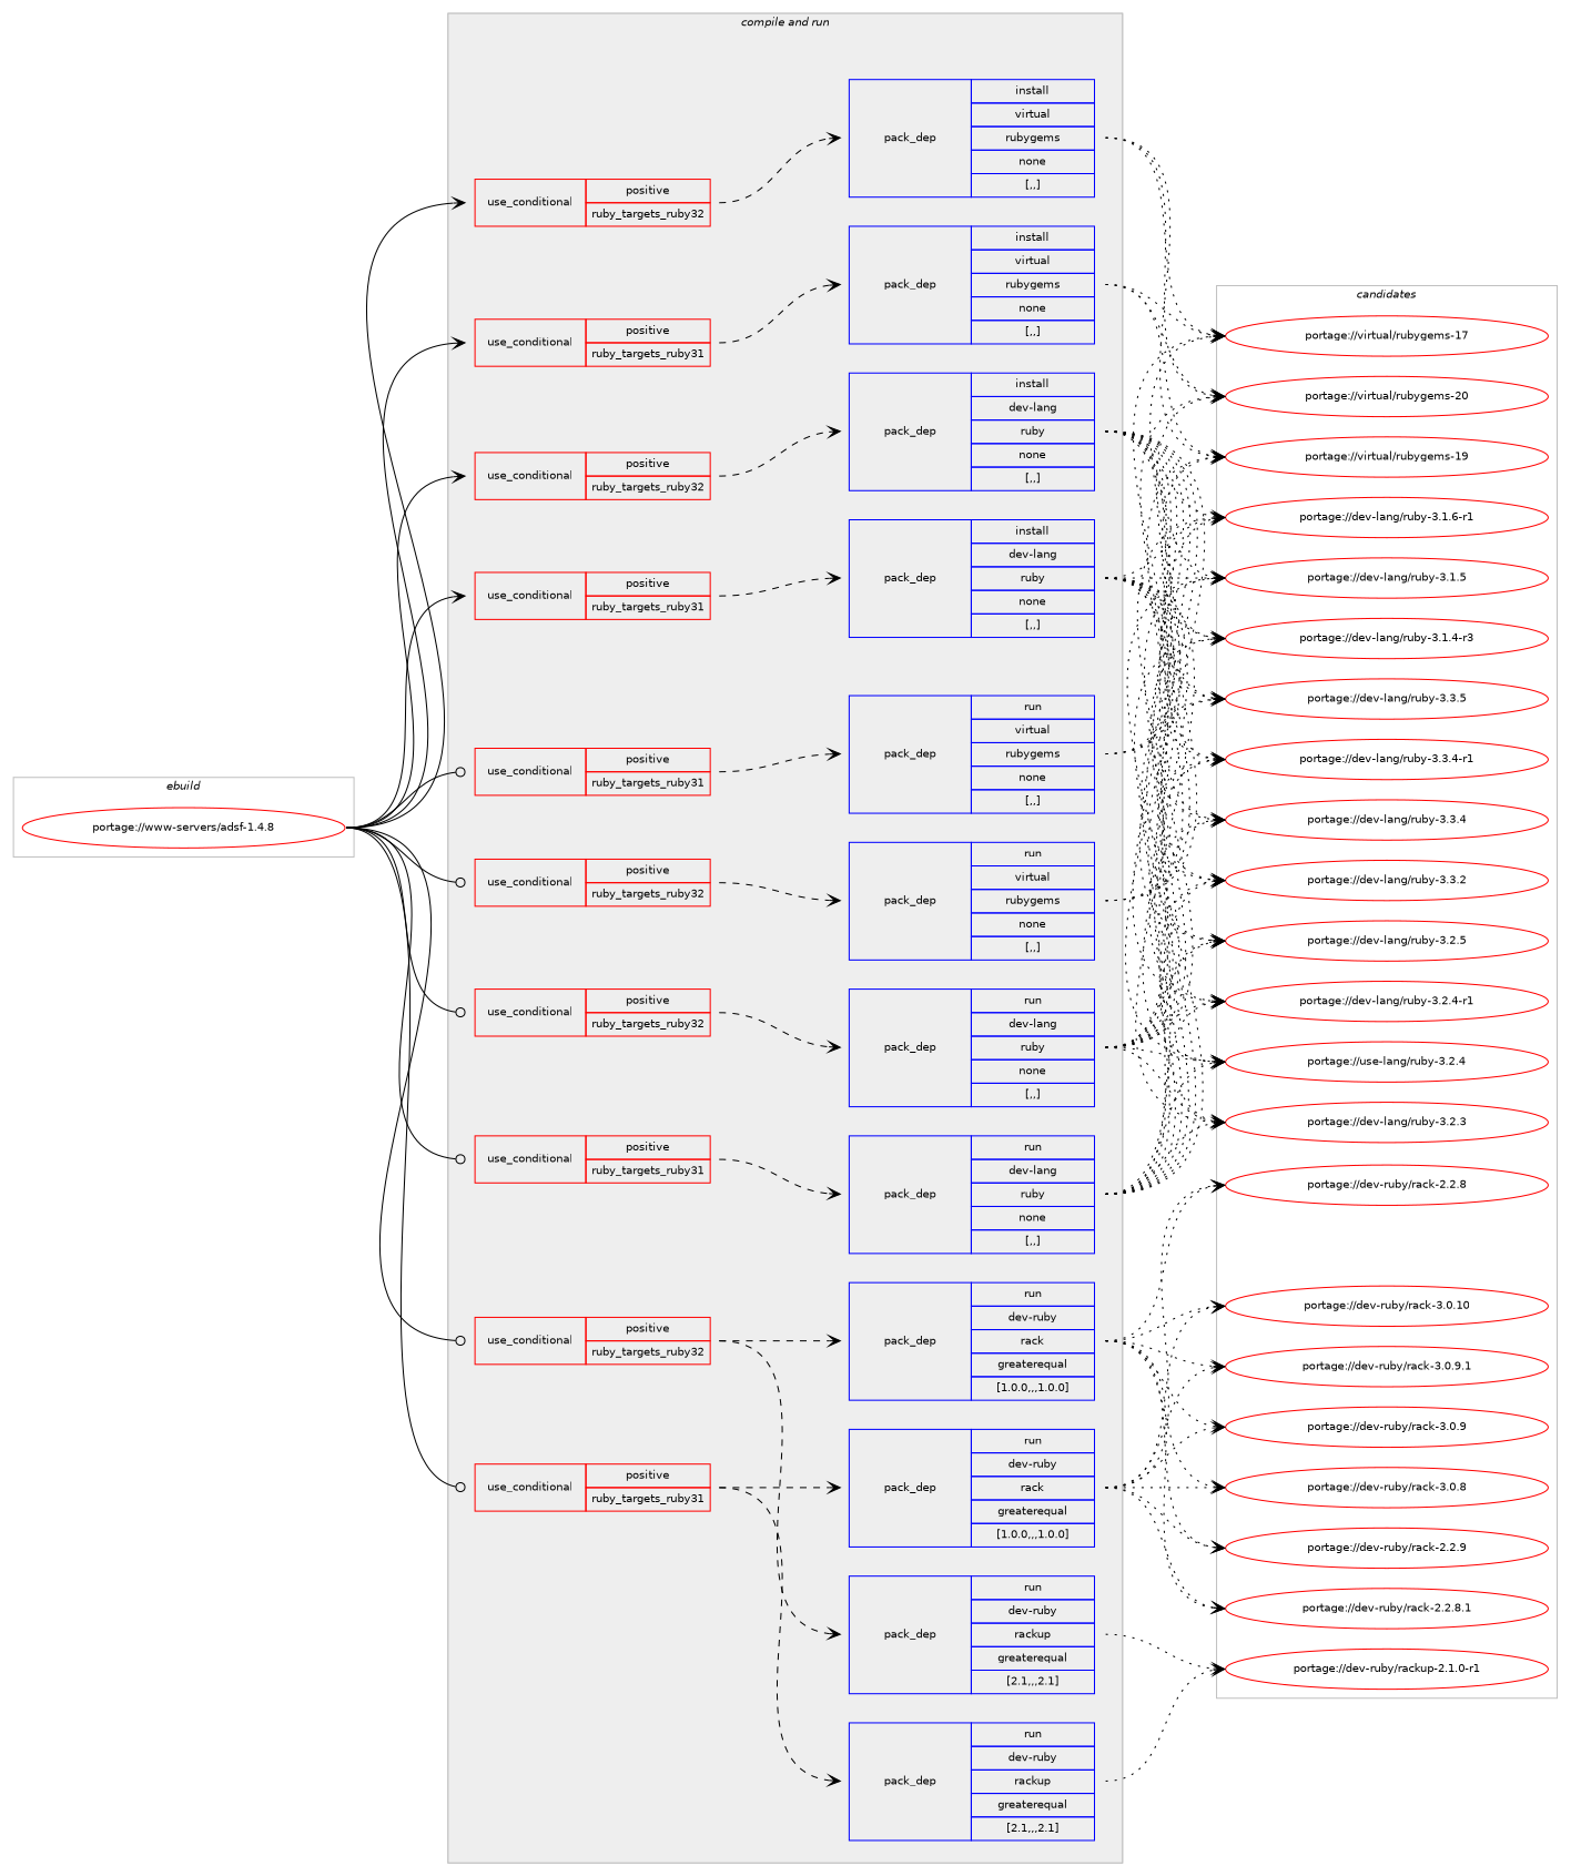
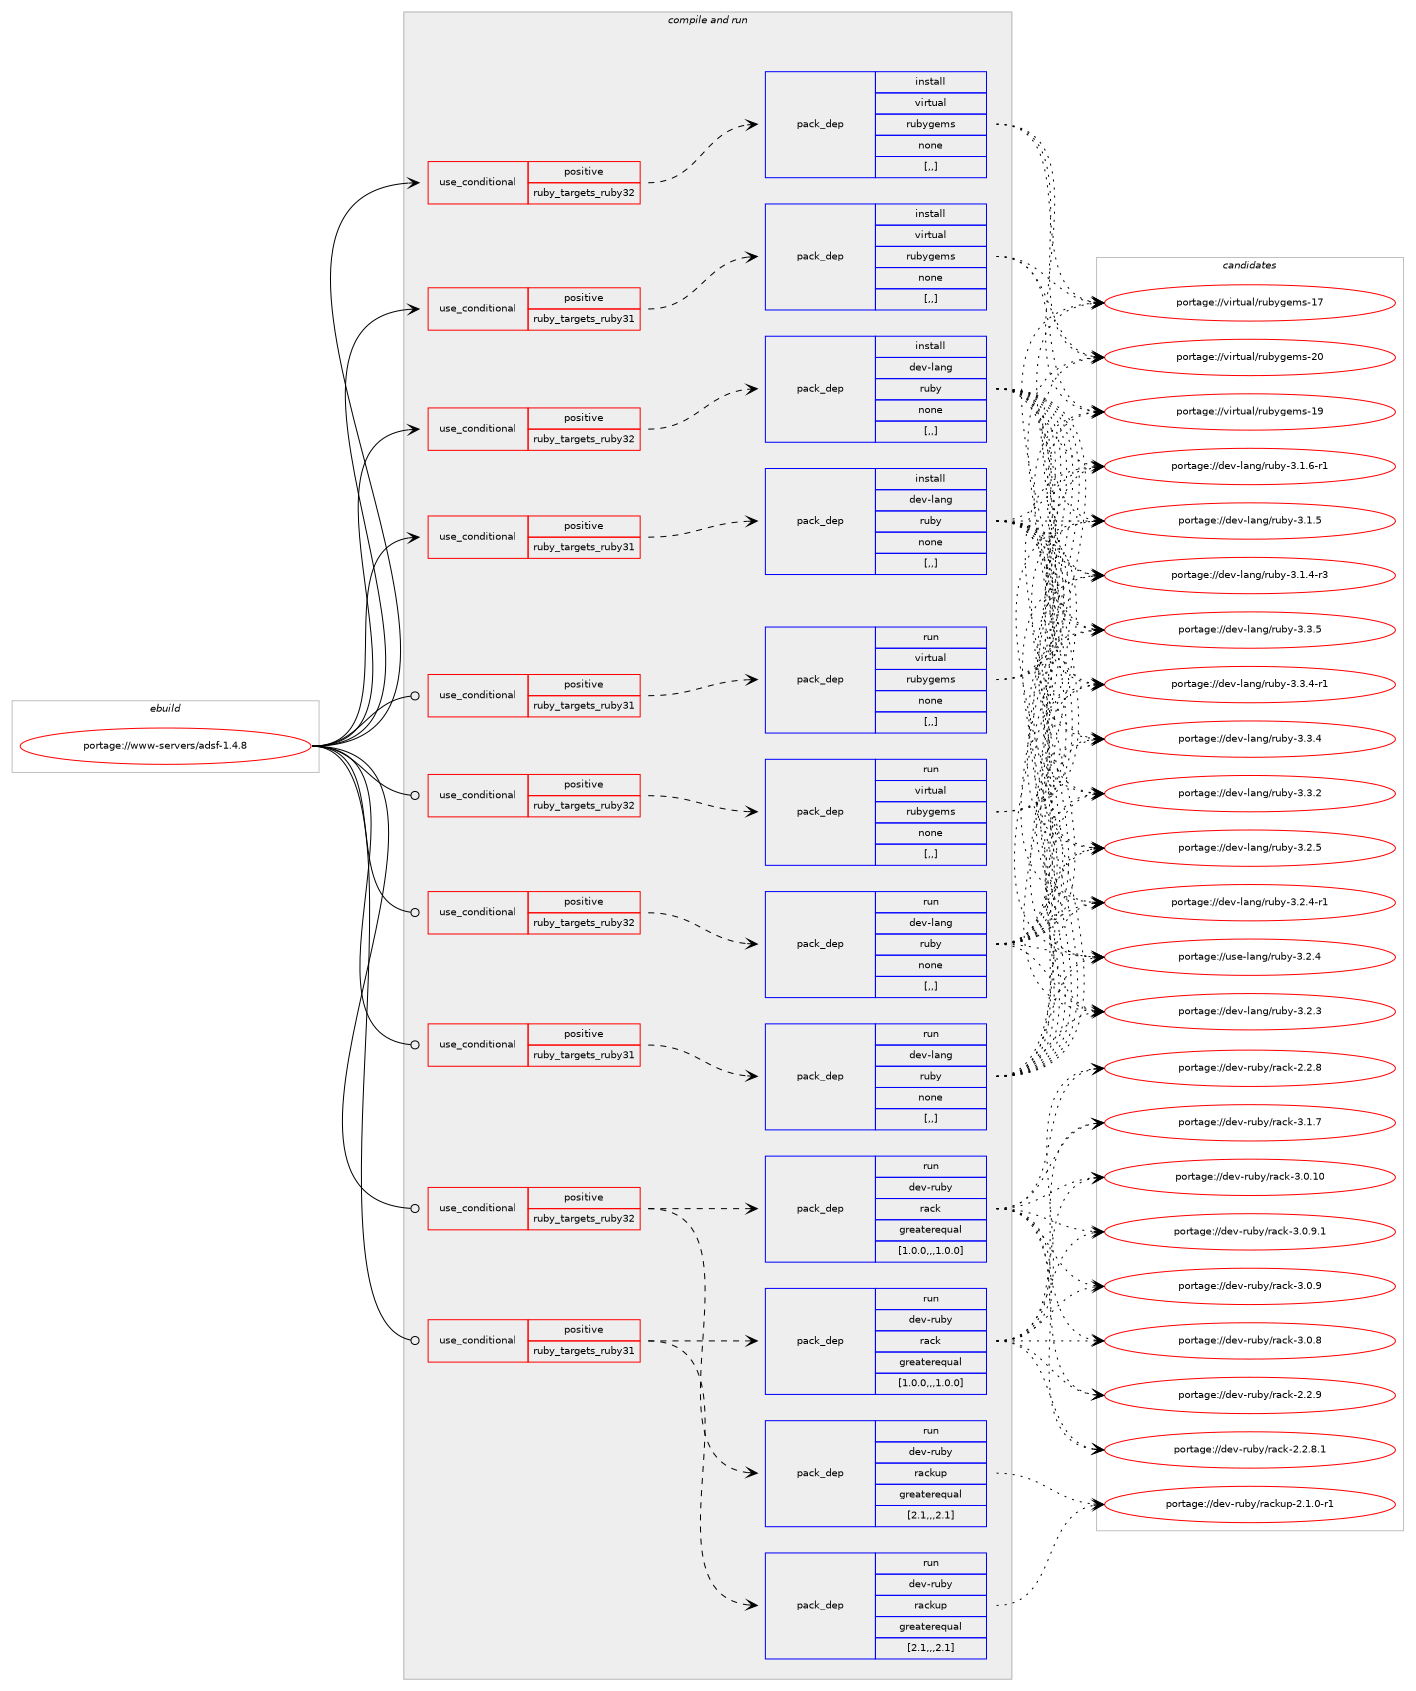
  digraph {
    compound=true
    concentrate=true
    fontname=Helvetica
    fontsize=10
    newrank=true
    rankdir=LR
    ranksep=1.5
    node [color=red fontname=Helvetica fontsize=10]
    edge [arrowhead=vee headport=w style=dotted tailport=e weight=100]
    n1 [label="portage://www-servers/adsf-1.4.8" width=4]
    n2 [color=blue label=<<TABLE BORDER="0" CELLBORDER="1" CELLSPACING="0" CELLPADDING="4" WIDTH="220"><TR><TD ROWSPAN="6" CELLPADDING="30">pack_dep</TD></TR><TR><TD WIDTH="110">install</TD></TR><TR><TD>dev-lang</TD></TR><TR><TD>ruby</TD></TR><TR><TD>none</TD></TR><TR><TD>[,,]</TD></TR></TABLE>> shape=none]
    n3 [label=<<TABLE BORDER="0" CELLBORDER="1" CELLSPACING="0" CELLPADDING="4"><TR><TD ROWSPAN="3" CELLPADDING="10">use_conditional</TD></TR><TR><TD>positive</TD></TR><TR><TD>ruby_targets_ruby31</TD></TR></TABLE>> shape=none]
    n4 [color=blue label=<<TABLE BORDER="0" CELLBORDER="1" CELLSPACING="0" CELLPADDING="4" WIDTH="220"><TR><TD ROWSPAN="6" CELLPADDING="30">pack_dep</TD></TR><TR><TD WIDTH="110">install</TD></TR><TR><TD>virtual</TD></TR><TR><TD>rubygems</TD></TR><TR><TD>none</TD></TR><TR><TD>[,,]</TD></TR></TABLE>> shape=none]
    n5 [label=<<TABLE BORDER="0" CELLBORDER="1" CELLSPACING="0" CELLPADDING="4"><TR><TD ROWSPAN="3" CELLPADDING="10">use_conditional</TD></TR><TR><TD>positive</TD></TR><TR><TD>ruby_targets_ruby31</TD></TR></TABLE>> shape=none]
    n6 [color=blue label=<<TABLE BORDER="0" CELLBORDER="1" CELLSPACING="0" CELLPADDING="4" WIDTH="220"><TR><TD ROWSPAN="6" CELLPADDING="30">pack_dep</TD></TR><TR><TD WIDTH="110">install</TD></TR><TR><TD>dev-lang</TD></TR><TR><TD>ruby</TD></TR><TR><TD>none</TD></TR><TR><TD>[,,]</TD></TR></TABLE>> shape=none]
    n7 [label=<<TABLE BORDER="0" CELLBORDER="1" CELLSPACING="0" CELLPADDING="4"><TR><TD ROWSPAN="3" CELLPADDING="10">use_conditional</TD></TR><TR><TD>positive</TD></TR><TR><TD>ruby_targets_ruby32</TD></TR></TABLE>> shape=none]
    n8 [color=blue label=<<TABLE BORDER="0" CELLBORDER="1" CELLSPACING="0" CELLPADDING="4" WIDTH="220"><TR><TD ROWSPAN="6" CELLPADDING="30">pack_dep</TD></TR><TR><TD WIDTH="110">install</TD></TR><TR><TD>virtual</TD></TR><TR><TD>rubygems</TD></TR><TR><TD>none</TD></TR><TR><TD>[,,]</TD></TR></TABLE>> shape=none]
    n9 [label=<<TABLE BORDER="0" CELLBORDER="1" CELLSPACING="0" CELLPADDING="4"><TR><TD ROWSPAN="3" CELLPADDING="10">use_conditional</TD></TR><TR><TD>positive</TD></TR><TR><TD>ruby_targets_ruby32</TD></TR></TABLE>> shape=none]
    n10 [color=blue label=<<TABLE BORDER="0" CELLBORDER="1" CELLSPACING="0" CELLPADDING="4" WIDTH="220"><TR><TD ROWSPAN="6" CELLPADDING="30">pack_dep</TD></TR><TR><TD WIDTH="110">run</TD></TR><TR><TD>dev-lang</TD></TR><TR><TD>ruby</TD></TR><TR><TD>none</TD></TR><TR><TD>[,,]</TD></TR></TABLE>> shape=none]
    n11 [label=<<TABLE BORDER="0" CELLBORDER="1" CELLSPACING="0" CELLPADDING="4"><TR><TD ROWSPAN="3" CELLPADDING="10">use_conditional</TD></TR><TR><TD>positive</TD></TR><TR><TD>ruby_targets_ruby31</TD></TR></TABLE>> shape=none]
    n12 [color=blue label=<<TABLE BORDER="0" CELLBORDER="1" CELLSPACING="0" CELLPADDING="4" WIDTH="220"><TR><TD ROWSPAN="6" CELLPADDING="30">pack_dep</TD></TR><TR><TD WIDTH="110">run</TD></TR><TR><TD>dev-ruby</TD></TR><TR><TD>rack</TD></TR><TR><TD>greaterequal</TD></TR><TR><TD>[1.0.0,,,1.0.0]</TD></TR></TABLE>> shape=none]
    n13 [color=blue label=<<TABLE BORDER="0" CELLBORDER="1" CELLSPACING="0" CELLPADDING="4" WIDTH="220"><TR><TD ROWSPAN="6" CELLPADDING="30">pack_dep</TD></TR><TR><TD WIDTH="110">run</TD></TR><TR><TD>dev-ruby</TD></TR><TR><TD>rackup</TD></TR><TR><TD>greaterequal</TD></TR><TR><TD>[2.1,,,2.1]</TD></TR></TABLE>> shape=none]
    n14 [label=<<TABLE BORDER="0" CELLBORDER="1" CELLSPACING="0" CELLPADDING="4"><TR><TD ROWSPAN="3" CELLPADDING="10">use_conditional</TD></TR><TR><TD>positive</TD></TR><TR><TD>ruby_targets_ruby31</TD></TR></TABLE>> shape=none]
    n15 [color=blue label=<<TABLE BORDER="0" CELLBORDER="1" CELLSPACING="0" CELLPADDING="4" WIDTH="220"><TR><TD ROWSPAN="6" CELLPADDING="30">pack_dep</TD></TR><TR><TD WIDTH="110">run</TD></TR><TR><TD>virtual</TD></TR><TR><TD>rubygems</TD></TR><TR><TD>none</TD></TR><TR><TD>[,,]</TD></TR></TABLE>> shape=none]
    n16 [label=<<TABLE BORDER="0" CELLBORDER="1" CELLSPACING="0" CELLPADDING="4"><TR><TD ROWSPAN="3" CELLPADDING="10">use_conditional</TD></TR><TR><TD>positive</TD></TR><TR><TD>ruby_targets_ruby31</TD></TR></TABLE>> shape=none]
    n17 [color=blue label=<<TABLE BORDER="0" CELLBORDER="1" CELLSPACING="0" CELLPADDING="4" WIDTH="220"><TR><TD ROWSPAN="6" CELLPADDING="30">pack_dep</TD></TR><TR><TD WIDTH="110">run</TD></TR><TR><TD>dev-lang</TD></TR><TR><TD>ruby</TD></TR><TR><TD>none</TD></TR><TR><TD>[,,]</TD></TR></TABLE>> shape=none]
    n18 [label=<<TABLE BORDER="0" CELLBORDER="1" CELLSPACING="0" CELLPADDING="4"><TR><TD ROWSPAN="3" CELLPADDING="10">use_conditional</TD></TR><TR><TD>positive</TD></TR><TR><TD>ruby_targets_ruby32</TD></TR></TABLE>> shape=none]
    n19 [color=blue label=<<TABLE BORDER="0" CELLBORDER="1" CELLSPACING="0" CELLPADDING="4" WIDTH="220"><TR><TD ROWSPAN="6" CELLPADDING="30">pack_dep</TD></TR><TR><TD WIDTH="110">run</TD></TR><TR><TD>dev-ruby</TD></TR><TR><TD>rack</TD></TR><TR><TD>greaterequal</TD></TR><TR><TD>[1.0.0,,,1.0.0]</TD></TR></TABLE>> shape=none]
    n20 [color=blue label=<<TABLE BORDER="0" CELLBORDER="1" CELLSPACING="0" CELLPADDING="4" WIDTH="220"><TR><TD ROWSPAN="6" CELLPADDING="30">pack_dep</TD></TR><TR><TD WIDTH="110">run</TD></TR><TR><TD>dev-ruby</TD></TR><TR><TD>rackup</TD></TR><TR><TD>greaterequal</TD></TR><TR><TD>[2.1,,,2.1]</TD></TR></TABLE>> shape=none]
    n21 [label=<<TABLE BORDER="0" CELLBORDER="1" CELLSPACING="0" CELLPADDING="4"><TR><TD ROWSPAN="3" CELLPADDING="10">use_conditional</TD></TR><TR><TD>positive</TD></TR><TR><TD>ruby_targets_ruby32</TD></TR></TABLE>> shape=none]
    n22 [color=blue label=<<TABLE BORDER="0" CELLBORDER="1" CELLSPACING="0" CELLPADDING="4" WIDTH="220"><TR><TD ROWSPAN="6" CELLPADDING="30">pack_dep</TD></TR><TR><TD WIDTH="110">run</TD></TR><TR><TD>virtual</TD></TR><TR><TD>rubygems</TD></TR><TR><TD>none</TD></TR><TR><TD>[,,]</TD></TR></TABLE>> shape=none]
    n23 [label=<<TABLE BORDER="0" CELLBORDER="1" CELLSPACING="0" CELLPADDING="4"><TR><TD ROWSPAN="3" CELLPADDING="10">use_conditional</TD></TR><TR><TD>positive</TD></TR><TR><TD>ruby_targets_ruby32</TD></TR></TABLE>> shape=none]
    n24 [label="portage://dev-lang/ruby-3.3.5" width=4]
    n25 [label="portage://dev-lang/ruby-3.3.4-r1" width=4]
    n26 [label="portage://dev-lang/ruby-3.3.4" width=4]
    n27 [label="portage://dev-lang/ruby-3.3.2" width=4]
    n28 [label="portage://dev-lang/ruby-3.2.5" width=4]
    n29 [label="portage://dev-lang/ruby-3.2.4-r1" width=4]
    n30 [label="portage://use-lang/ruby-3.2.4" width=4]
    n31 [label="portage://dev-lang/ruby-3.2.3" width=4]
    n32 [label="portage://dev-lang/ruby-3.1.6-r1" width=4]
    n33 [label="portage://dev-lang/ruby-3.1.5" width=4]
    n34 [label="portage://dev-lang/ruby-3.1.4-r3" width=4]
    n35 [label="portage://virtual/rubygems-20" width=4]
    n36 [label="portage://virtual/rubygems-19" width=4]
    n37 [label="portage://virtual/rubygems-17" width=4]
+   n38 [label="portage://dev-ruby/rack-3.1.7" width=4]
    n39 [label="portage://dev-ruby/rack-3.0.10" width=4]
    n40 [label="portage://dev-ruby/rack-3.0.9.1" width=4]
    n41 [label="portage://dev-ruby/rack-3.0.9" width=4]
    n42 [label="portage://dev-ruby/rack-3.0.8" width=4]
    n43 [label="portage://dev-ruby/rack-2.2.9" width=4]
    n44 [label="portage://dev-ruby/rack-2.2.8.1" width=4]
    n45 [label="portage://dev-ruby/rack-2.2.8" width=4]
    n46 [label="portage://dev-ruby/rackup-2.1.0-r1" width=4]
    subgraph cluster_1 {
      color=gray
      label=<<i>ebuild</i>>
      n1
    }
    subgraph cluster_2 {
      color=gray
      label=<<i>dependencies</i>>
      subgraph cluster_3 {
        color=gray
        fillcolor="#eeeeee"
        label=<<i>compile</i>>
        style=filled
        subgraph sub_4 {
          color=gray
          fillcolor="#eeeeee"
          label=<<i>compile</i>>
          style=filled
          n3
          subgraph sub_5 {
            color=gray
            fillcolor="#eeeeee"
            label=<<i>compile</i>>
            style=filled
            n2
          }
        }
        subgraph sub_6 {
          color=gray
          fillcolor="#eeeeee"
          label=<<i>compile</i>>
          style=filled
          n5
          subgraph sub_7 {
            color=gray
            fillcolor="#eeeeee"
            label=<<i>compile</i>>
            style=filled
            n4
          }
        }
        subgraph sub_8 {
          color=gray
          fillcolor="#eeeeee"
          label=<<i>compile</i>>
          style=filled
          n7
          subgraph sub_9 {
            color=gray
            fillcolor="#eeeeee"
            label=<<i>compile</i>>
            style=filled
            n6
          }
        }
        subgraph sub_10 {
          color=gray
          fillcolor="#eeeeee"
          label=<<i>compile</i>>
          style=filled
          n9
          subgraph sub_11 {
            color=gray
            fillcolor="#eeeeee"
            label=<<i>compile</i>>
            style=filled
            n8
          }
        }
      }
      subgraph cluster_12 {
        color=gray
        fillcolor="#eeeeee"
        label=<<i>run</i>>
        style=filled
        subgraph sub_13 {
          color=gray
          fillcolor="#eeeeee"
          label=<<i>run</i>>
          style=filled
          n11
          subgraph sub_14 {
            color=gray
            fillcolor="#eeeeee"
            label=<<i>run</i>>
            style=filled
            n10
          }
        }
        subgraph sub_15 {
          color=gray
          fillcolor="#eeeeee"
          label=<<i>run</i>>
          style=filled
          n14
          subgraph sub_16 {
            color=gray
            fillcolor="#eeeeee"
            label=<<i>run</i>>
            style=filled
            n12
          }
          subgraph sub_17 {
            color=gray
            fillcolor="#eeeeee"
            label=<<i>run</i>>
            style=filled
            n13
          }
        }
        subgraph sub_18 {
          color=gray
          fillcolor="#eeeeee"
          label=<<i>run</i>>
          style=filled
          n16
          subgraph sub_19 {
            color=gray
            fillcolor="#eeeeee"
            label=<<i>run</i>>
            style=filled
            n15
          }
        }
        subgraph sub_20 {
          color=gray
          fillcolor="#eeeeee"
          label=<<i>run</i>>
          style=filled
          n18
          subgraph sub_21 {
            color=gray
            fillcolor="#eeeeee"
            label=<<i>run</i>>
            style=filled
            n17
          }
        }
        subgraph sub_22 {
          color=gray
          fillcolor="#eeeeee"
          label=<<i>run</i>>
          style=filled
          n21
          subgraph sub_23 {
            color=gray
            fillcolor="#eeeeee"
            label=<<i>run</i>>
            style=filled
            n19
          }
          subgraph sub_24 {
            color=gray
            fillcolor="#eeeeee"
            label=<<i>run</i>>
            style=filled
            n20
          }
        }
        subgraph sub_25 {
          color=gray
          fillcolor="#eeeeee"
          label=<<i>run</i>>
          style=filled
          n23
          subgraph sub_26 {
            color=gray
            fillcolor="#eeeeee"
            label=<<i>run</i>>
            style=filled
            n22
          }
        }
      }
      subgraph cluster_27 {
        color=gray
        fillcolor="#eeeeee"
        label=<<i>compile and run</i>>
        style=filled
      }
    }
    subgraph cluster_28 {
      color=gray
      label=<<i>candidates</i>>
      rank=same
      subgraph sub_29 {
        color=black
        label=<<i>candidates</i>>
        nodesep=1
        rank=same
        n24
        n25
        n26
        n27
        n28
        n29
        n30
        n31
        n32
        n33
        n34
      }
      subgraph sub_30 {
        color=black
        label=<<i>candidates</i>>
        nodesep=1
        rank=same
        n24
        n25
        n26
        n27
        n28
        n29
        n30
        n31
        n32
        n33
        n34
      }
      subgraph sub_31 {
        color=black
        label=<<i>candidates</i>>
        nodesep=1
        rank=same
        n24
        n25
        n26
        n27
        n28
        n29
        n30
        n31
        n32
        n33
        n34
      }
      subgraph sub_32 {
        color=black
        label=<<i>candidates</i>>
        nodesep=1
        rank=same
        n35
        n36
        n37
      }
      subgraph sub_33 {
        color=black
        label=<<i>candidates</i>>
        nodesep=1
        rank=same
        n35
        n36
        n37
      }
      subgraph sub_34 {
        color=black
        label=<<i>candidates</i>>
        nodesep=1
        rank=same
        n24
        n25
        n26
        n27
        n28
        n29
        n30
        n31
        n32
        n33
        n34
      }
      subgraph sub_35 {
        color=black
        label=<<i>candidates</i>>
        nodesep=1
        rank=same
+       n38
        n39
        n40
        n41
        n42
        n43
        n44
        n45
      }
      subgraph sub_36 {
        color=black
        label=<<i>candidates</i>>
        nodesep=1
        rank=same
        n46
      }
      subgraph sub_37 {
        color=black
        label=<<i>candidates</i>>
        nodesep=1
        rank=same
        n35
        n36
        n37
      }
      subgraph sub_38 {
        color=black
        label=<<i>candidates</i>>
        nodesep=1
        rank=same
+       n38
        n39
        n40
        n41
        n42
        n43
        n44
        n45
      }
      subgraph sub_39 {
        color=black
        label=<<i>candidates</i>>
        nodesep=1
        rank=same
        n46
      }
      subgraph sub_40 {
        color=black
        label=<<i>candidates</i>>
        nodesep=1
        rank=same
        n35
        n36
        n37
      }
    }
    n1 -> n3 [style=solid weight=20]
    n1 -> n5 [style=solid weight=20]
    n1 -> n7 [style=solid weight=20]
    n1 -> n9 [style=solid weight=20]
    n1 -> n11 [arrowhead=odot style=solid weight=20]
    n1 -> n14 [arrowhead=odot style=solid weight=20]
    n1 -> n16 [arrowhead=odot style=solid weight=20]
    n1 -> n18 [arrowhead=odot style=solid weight=20]
    n1 -> n21 [arrowhead=odot style=solid weight=20]
    n1 -> n23 [arrowhead=odot style=solid weight=20]
    n2 -> n24
    n2 -> n25
    n2 -> n26
    n2 -> n27
    n2 -> n28
    n2 -> n29
    n2 -> n30
    n2 -> n31
    n2 -> n32
    n2 -> n33
    n2 -> n34
    n3 -> n2 [style=dashed weight=20]
    n4 -> n35
    n4 -> n36
    n4 -> n37
    n5 -> n4 [style=dashed weight=20]
    n6 -> n24
    n6 -> n25
    n6 -> n26
    n6 -> n27
    n6 -> n28
    n6 -> n29
    n6 -> n30
    n6 -> n31
    n6 -> n32
    n6 -> n33
    n6 -> n34
    n7 -> n6 [style=dashed weight=20]
    n8 -> n35
    n8 -> n36
    n8 -> n37
    n9 -> n8 [style=dashed weight=20]
    n10 -> n24
    n10 -> n25
    n10 -> n26
    n10 -> n27
    n10 -> n28
    n10 -> n29
    n10 -> n30
    n10 -> n31
    n10 -> n32
    n10 -> n33
    n10 -> n34
    n11 -> n10 [style=dashed weight=20]
+   n12 -> n38
    n12 -> n39
    n12 -> n40
    n12 -> n41
    n12 -> n42
    n12 -> n43
    n12 -> n44
    n12 -> n45
    n13 -> n46
    n14 -> n12 [style=dashed weight=20]
    n14 -> n13 [style=dashed weight=20]
    n15 -> n35
    n15 -> n36
    n15 -> n37
    n16 -> n15 [style=dashed weight=20]
    n17 -> n24
    n17 -> n25
    n17 -> n26
    n17 -> n27
    n17 -> n28
    n17 -> n29
    n17 -> n30
    n17 -> n31
    n17 -> n32
    n17 -> n33
    n17 -> n34
    n18 -> n17 [style=dashed weight=20]
+   n19 -> n38
    n19 -> n39
    n19 -> n40
    n19 -> n41
    n19 -> n42
    n19 -> n43
    n19 -> n44
    n19 -> n45
    n20 -> n46
    n21 -> n19 [style=dashed weight=20]
    n21 -> n20 [style=dashed weight=20]
    n22 -> n35
    n22 -> n36
    n22 -> n37
    n23 -> n22 [style=dashed weight=20]
  }
